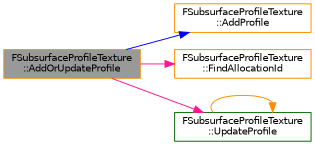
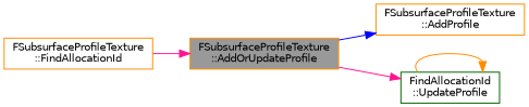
  digraph {
    rankdir=LR
    node [color=darkorange fillcolor=white fontname=Helvetica fontsize=10 shape=box style=filled]
    edge [color=deeppink fontname=Helvetica fontsize=10 labelfontname=Helvetica labelfontsize=10 style=solid]
    n1 [fillcolor=grey60 fontcolor=black height=0.2 label="FSubsurfaceProfileTexture\l::AddOrUpdateProfile" width=0.4]
    n2 [height=0.2 label="FSubsurfaceProfileTexture\l::AddProfile" width=0.4]
    n3 [height=0.2 label="FSubsurfaceProfileTexture\l::FindAllocationId" width=0.4]
-   n4 [color=darkgreen height=0.2 label="FSubsurfaceProfileTexture\l::UpdateProfile" width=0.4]
+   n4 [color=darkgreen height=0.2 label="FindAllocationId\l::UpdateProfile" width=0.4]
    n1 -> n2 [color=blue]
-   n1 -> n3
+   n3 -> n1
    n1 -> n4
    n4 -> n4 [color=darkorange]
  }
